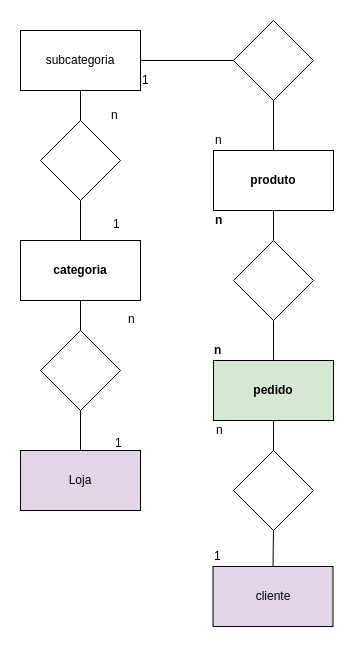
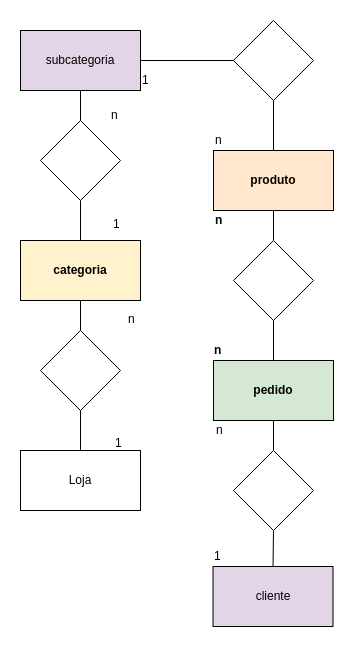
  <mxCell id="0" />
  <mxCell id="1" parent="0" />
- <mxCell id="2" value="subcategoria" style="rounded=0;whiteSpace=wrap;html=1;" vertex="1" parent="1"><mxGeometry x="20" y="30" width="120" height="60" as="geometry" /></mxCell>
- <mxCell id="3" value="categoria" style="rounded=0;whiteSpace=wrap;html=1;fontStyle=1" vertex="1" parent="1"><mxGeometry x="20" y="240" width="120" height="60" as="geometry" /></mxCell>
+ <mxCell id="2" value="subcategoria" style="rounded=0;whiteSpace=wrap;html=1;fillColor=#e1d5e7;" vertex="1" parent="1"><mxGeometry x="20" y="30" width="120" height="60" as="geometry" /></mxCell>
+ <mxCell id="3" value="categoria" style="rounded=0;whiteSpace=wrap;html=1;fontStyle=1;fillColor=#fff2cc;" vertex="1" parent="1"><mxGeometry x="20" y="240" width="120" height="60" as="geometry" /></mxCell>
  <mxCell id="4" value="" style="endArrow=none;html=1;entryX=0.5;entryY=0;entryDx=0;entryDy=0;exitX=0.5;exitY=1;exitDx=0;exitDy=0;fontStyle=1" edge="1" parent="1" source="6" target="3"><mxGeometry width="50" height="50" relative="1" as="geometry"><mxPoint x="80" y="210" as="sourcePoint" /><mxPoint x="70" y="330" as="targetPoint" /></mxGeometry></mxCell>
  <mxCell id="5" value="" style="endArrow=none;html=1;entryX=0.5;entryY=0;entryDx=0;entryDy=0;fontStyle=1" edge="1" parent="1" target="6"><mxGeometry width="50" height="50" relative="1" as="geometry"><mxPoint x="80" y="90" as="sourcePoint" /><mxPoint x="80" y="120" as="targetPoint" /></mxGeometry></mxCell>
  <mxCell id="6" value="" style="rhombus;whiteSpace=wrap;html=1;fontStyle=1" vertex="1" parent="1"><mxGeometry x="40" y="120" width="80" height="80" as="geometry" /></mxCell>
- <mxCell id="7" value="Loja" style="rounded=0;whiteSpace=wrap;html=1;fillColor=#e1d5e7;" vertex="1" parent="1"><mxGeometry x="20" y="450" width="120" height="60" as="geometry" /></mxCell>
+ <mxCell id="7" value="Loja" style="rounded=0;whiteSpace=wrap;html=1;" vertex="1" parent="1"><mxGeometry x="20" y="450" width="120" height="60" as="geometry" /></mxCell>
  <mxCell id="8" value="" style="endArrow=none;html=1;entryX=0.5;entryY=0;entryDx=0;entryDy=0;exitX=0.5;exitY=1;exitDx=0;exitDy=0;" edge="1" parent="1" source="10" target="7"><mxGeometry width="50" height="50" relative="1" as="geometry"><mxPoint x="80" y="420" as="sourcePoint" /><mxPoint x="70" y="540" as="targetPoint" /></mxGeometry></mxCell>
  <mxCell id="9" value="" style="endArrow=none;html=1;entryX=0.5;entryY=0;entryDx=0;entryDy=0;" edge="1" parent="1" target="10"><mxGeometry width="50" height="50" relative="1" as="geometry"><mxPoint x="80" y="300" as="sourcePoint" /><mxPoint x="80" y="330" as="targetPoint" /></mxGeometry></mxCell>
  <mxCell id="10" value="" style="rhombus;whiteSpace=wrap;html=1;" vertex="1" parent="1"><mxGeometry x="40" y="330" width="80" height="80" as="geometry" /></mxCell>
- <mxCell id="11" value="produto" style="rounded=0;whiteSpace=wrap;html=1;fontStyle=1" vertex="1" parent="1"><mxGeometry x="213" y="150" width="120" height="60" as="geometry" /></mxCell>
+ <mxCell id="11" value="produto" style="rounded=0;whiteSpace=wrap;html=1;fontStyle=1;fillColor=#ffe6cc;" vertex="1" parent="1"><mxGeometry x="213" y="150" width="120" height="60" as="geometry" /></mxCell>
  <mxCell id="12" value="" style="endArrow=none;html=1;entryX=0.5;entryY=0;entryDx=0;entryDy=0;exitX=0.5;exitY=1;exitDx=0;exitDy=0;fontStyle=1" edge="1" parent="1" source="14" target="11"><mxGeometry width="50" height="50" relative="1" as="geometry"><mxPoint x="273" y="120" as="sourcePoint" /><mxPoint x="263" y="240" as="targetPoint" /></mxGeometry></mxCell>
  <mxCell id="13" value="" style="endArrow=none;html=1;entryX=0;entryY=0.5;entryDx=0;entryDy=0;fontStyle=1;exitX=1;exitY=0.5;exitDx=0;exitDy=0;" edge="1" parent="1" target="14" source="2"><mxGeometry width="50" height="50" relative="1" as="geometry"><mxPoint x="273" y="0" as="sourcePoint" /><mxPoint x="273" y="30" as="targetPoint" /></mxGeometry></mxCell>
  <mxCell id="14" value="" style="rhombus;whiteSpace=wrap;html=1;fontStyle=1" vertex="1" parent="1"><mxGeometry x="233" y="20" width="80" height="80" as="geometry" /></mxCell>
  <mxCell id="15" value="pedido" style="rounded=0;whiteSpace=wrap;html=1;fontStyle=1;fillColor=#d5e8d4;" vertex="1" parent="1"><mxGeometry x="213" y="360" width="120" height="60" as="geometry" /></mxCell>
  <mxCell id="16" value="" style="endArrow=none;html=1;entryX=0.5;entryY=0;entryDx=0;entryDy=0;exitX=0.5;exitY=1;exitDx=0;exitDy=0;fontStyle=1" edge="1" parent="1" source="18" target="15"><mxGeometry width="50" height="50" relative="1" as="geometry"><mxPoint x="273" y="330" as="sourcePoint" /><mxPoint x="263" y="450" as="targetPoint" /></mxGeometry></mxCell>
  <mxCell id="17" value="" style="endArrow=none;html=1;entryX=0.5;entryY=0;entryDx=0;entryDy=0;exitX=0.5;exitY=1;exitDx=0;exitDy=0;fontStyle=1" edge="1" parent="1" target="18" source="11"><mxGeometry width="50" height="50" relative="1" as="geometry"><mxPoint x="273" y="210" as="sourcePoint" /><mxPoint x="273" y="240" as="targetPoint" /></mxGeometry></mxCell>
  <mxCell id="18" value="" style="rhombus;whiteSpace=wrap;html=1;fontStyle=1" vertex="1" parent="1"><mxGeometry x="233" y="240" width="80" height="80" as="geometry" /></mxCell>
  <mxCell id="19" value="1" style="text;html=1;resizable=0;points=[];autosize=1;align=left;verticalAlign=top;spacingTop=-4;" vertex="1" parent="1"><mxGeometry x="113" y="433" width="20" height="20" as="geometry" /></mxCell>
  <mxCell id="20" value="n" style="text;html=1;resizable=0;points=[];autosize=1;align=left;verticalAlign=top;spacingTop=-4;" vertex="1" parent="1"><mxGeometry x="126" y="309" width="20" height="20" as="geometry" /></mxCell>
  <mxCell id="21" value="1" style="text;html=1;resizable=0;points=[];autosize=1;align=left;verticalAlign=top;spacingTop=-4;" vertex="1" parent="1"><mxGeometry x="111" y="214" width="20" height="20" as="geometry" /></mxCell>
  <mxCell id="22" value="n" style="text;html=1;resizable=0;points=[];autosize=1;align=left;verticalAlign=top;spacingTop=-4;" vertex="1" parent="1"><mxGeometry x="109" y="105" width="20" height="20" as="geometry" /></mxCell>
  <mxCell id="23" value="1" style="text;html=1;resizable=0;points=[];autosize=1;align=left;verticalAlign=top;spacingTop=-4;" vertex="1" parent="1"><mxGeometry x="140" y="70" width="20" height="20" as="geometry" /></mxCell>
  <mxCell id="24" value="n" style="text;html=1;resizable=0;points=[];autosize=1;align=left;verticalAlign=top;spacingTop=-4;" vertex="1" parent="1"><mxGeometry x="213" y="130" width="20" height="20" as="geometry" /></mxCell>
  <mxCell id="25" value="n" style="text;html=1;resizable=0;points=[];autosize=1;align=left;verticalAlign=top;spacingTop=-4;fontStyle=1" vertex="1" parent="1"><mxGeometry x="213" y="210" width="20" height="20" as="geometry" /></mxCell>
  <mxCell id="26" value="n" style="text;html=1;resizable=0;points=[];autosize=1;align=left;verticalAlign=top;spacingTop=-4;fontStyle=1" vertex="1" parent="1"><mxGeometry x="212" y="340" width="20" height="20" as="geometry" /></mxCell>
  <mxCell id="27" value="cliente" style="rounded=0;whiteSpace=wrap;html=1;fillColor=#e1d5e7;" vertex="1" parent="1"><mxGeometry x="212.5" y="566" width="120" height="60" as="geometry" /></mxCell>
  <mxCell id="28" value="" style="endArrow=none;html=1;entryX=0.5;entryY=0;entryDx=0;entryDy=0;exitX=0.5;exitY=1;exitDx=0;exitDy=0;" edge="1" parent="1" source="30" target="27"><mxGeometry width="50" height="50" relative="1" as="geometry"><mxPoint x="259.5" y="546" as="sourcePoint" /><mxPoint x="249.5" y="666" as="targetPoint" /></mxGeometry></mxCell>
  <mxCell id="29" value="" style="endArrow=none;html=1;entryX=0.5;entryY=0;entryDx=0;entryDy=0;exitX=0.5;exitY=1;exitDx=0;exitDy=0;" edge="1" parent="1" target="30" source="15"><mxGeometry width="50" height="50" relative="1" as="geometry"><mxPoint x="274" y="420" as="sourcePoint" /><mxPoint x="274" y="450" as="targetPoint" /></mxGeometry></mxCell>
  <mxCell id="30" value="" style="rhombus;whiteSpace=wrap;html=1;" vertex="1" parent="1"><mxGeometry x="233" y="450" width="80" height="80" as="geometry" /></mxCell>
  <mxCell id="31" value="n" style="text;html=1;resizable=0;points=[];autosize=1;align=left;verticalAlign=top;spacingTop=-4;" vertex="1" parent="1"><mxGeometry x="214" y="420" width="20" height="20" as="geometry" /></mxCell>
  <mxCell id="32" value="1" style="text;html=1;resizable=0;points=[];autosize=1;align=left;verticalAlign=top;spacingTop=-4;" vertex="1" parent="1"><mxGeometry x="212" y="546" width="20" height="20" as="geometry" /></mxCell>
